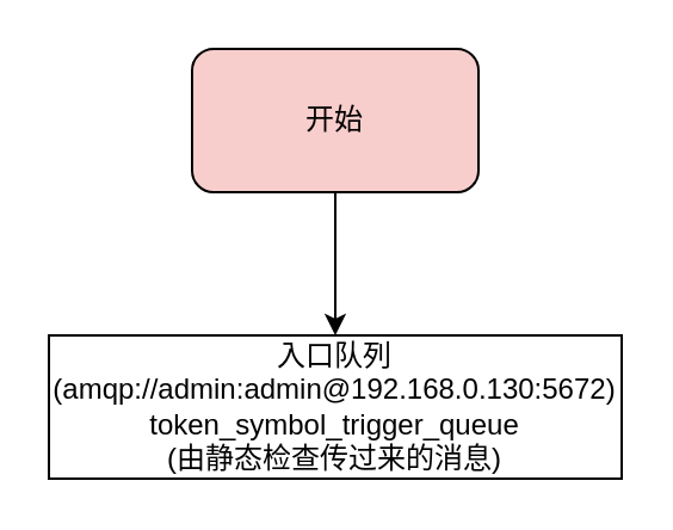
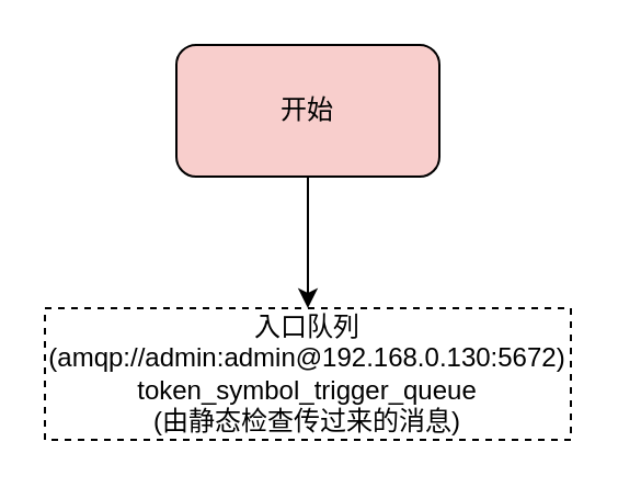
  <mxCell id="0" />
  <mxCell id="1" parent="0" />
  <mxCell id="2" style="edgeStyle=orthogonalEdgeStyle;rounded=0;orthogonalLoop=1;jettySize=auto;html=1;" edge="1" parent="1" source="3" target="4"><mxGeometry relative="1" as="geometry" /></mxCell>
  <mxCell id="3" value="开始" style="rounded=1;whiteSpace=wrap;html=1;fillColor=#f8cecc;" vertex="1" parent="1"><mxGeometry x="80" y="20" width="120" height="60" as="geometry" /></mxCell>
- <mxCell id="4" value="入口队列(amqp://admin:admin@192.168.0.130:5672)&lt;br&gt;token_symbol_trigger_queue&lt;br&gt;(由静态检查传过来的消息)" style="rounded=0;whiteSpace=wrap;html=1;" vertex="1" parent="1"><mxGeometry x="20" y="140" width="240" height="60" as="geometry" /></mxCell>
+ <mxCell id="4" value="入口队列(amqp://admin:admin@192.168.0.130:5672)&lt;br&gt;token_symbol_trigger_queue&lt;br&gt;(由静态检查传过来的消息)" style="rounded=0;whiteSpace=wrap;html=1;dashed=1;" vertex="1" parent="1"><mxGeometry x="20" y="140" width="240" height="60" as="geometry" /></mxCell>
